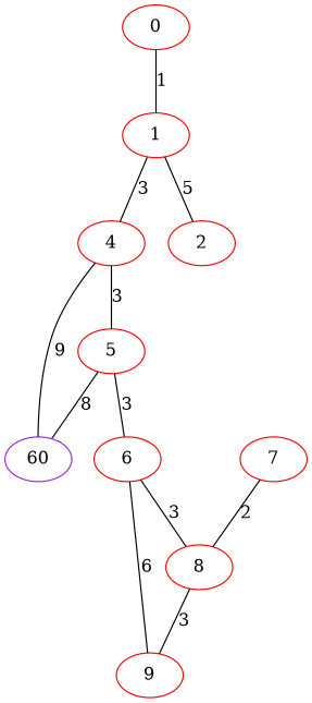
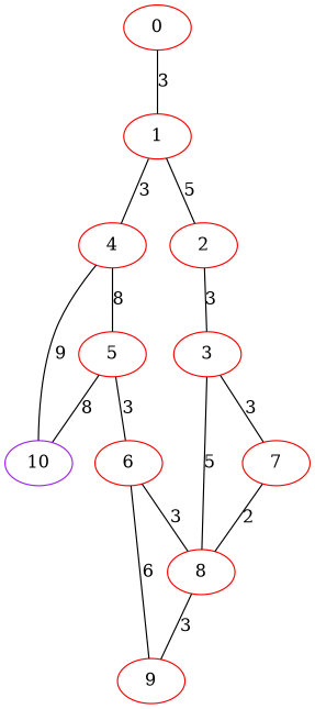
  graph {
    node [color=red weight=1]
    0
    1
    4
    2
    5
-   10 [color=purple weight=4 label=60]
+   10 [color=purple weight=4]
+   3
    7
    8
    9
    6
-   0 -- 1 [label=1]
+   0 -- 1 [label=3]
    1 -- 4 [label=3]
    1 -- 2 [label=5]
-   4 -- 5 [label=3]
+   4 -- 5 [label=8]
    4 -- 10 [label=9]
+   2 -- 3 [label=3]
    5 -- 10 [label=8]
    5 -- 6 [label=3]
+   3 -- 7 [label=3]
+   3 -- 8 [label=5]
    7 -- 8 [label=2]
    8 -- 9 [label=3]
    6 -- 8 [label=3]
    6 -- 9 [label=6]
  }
